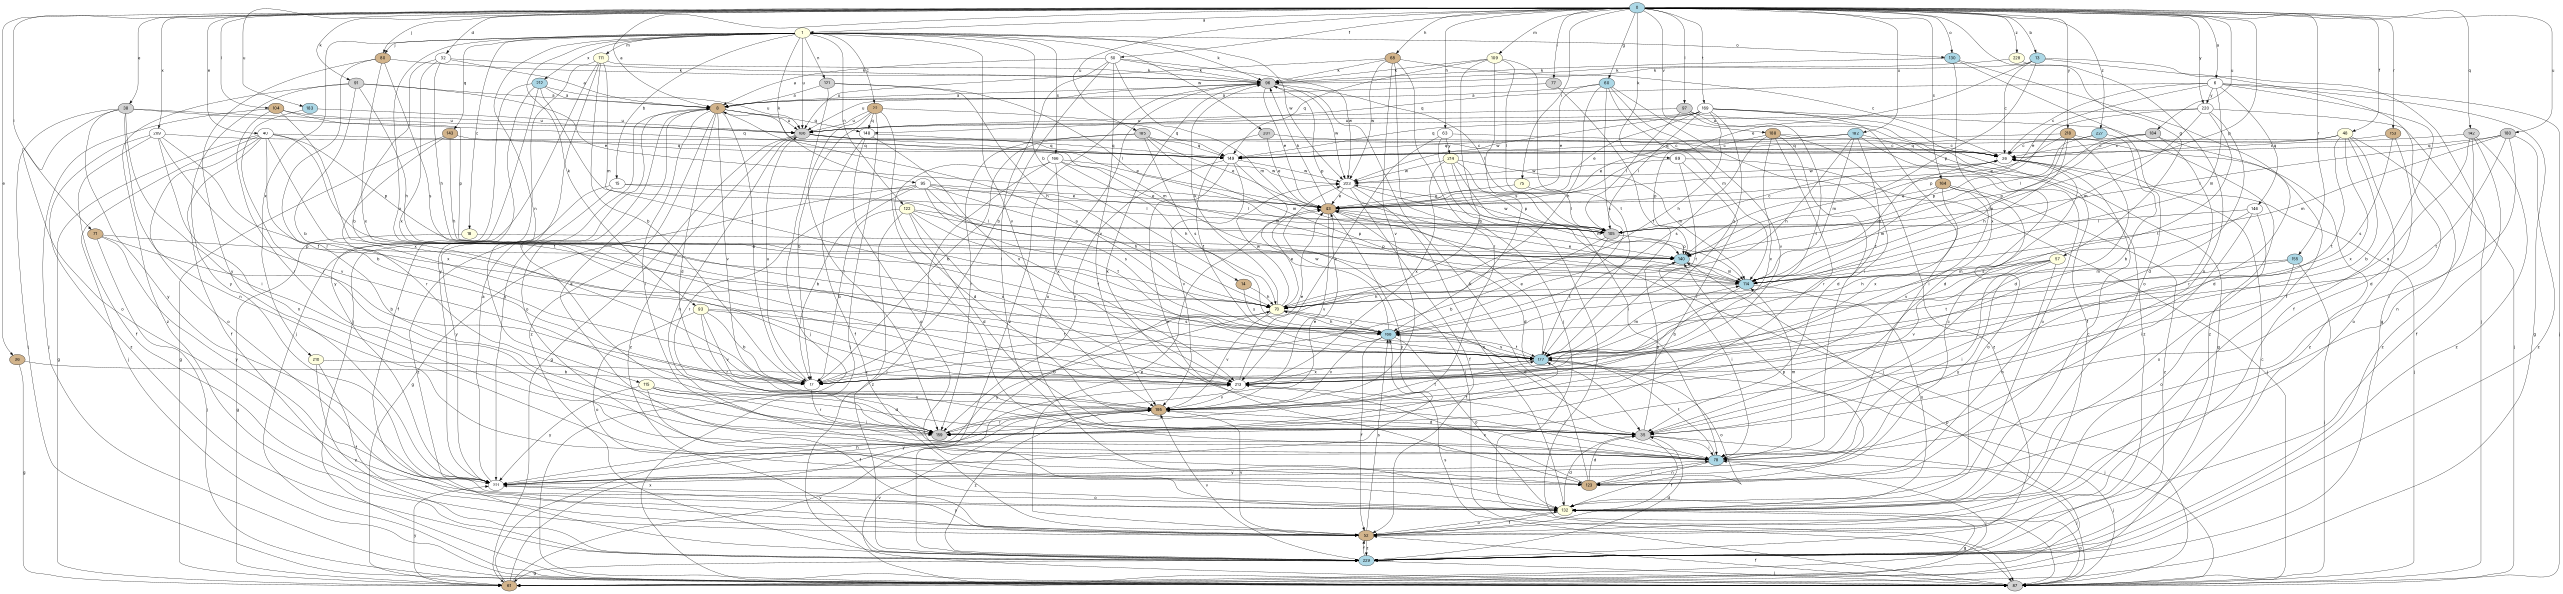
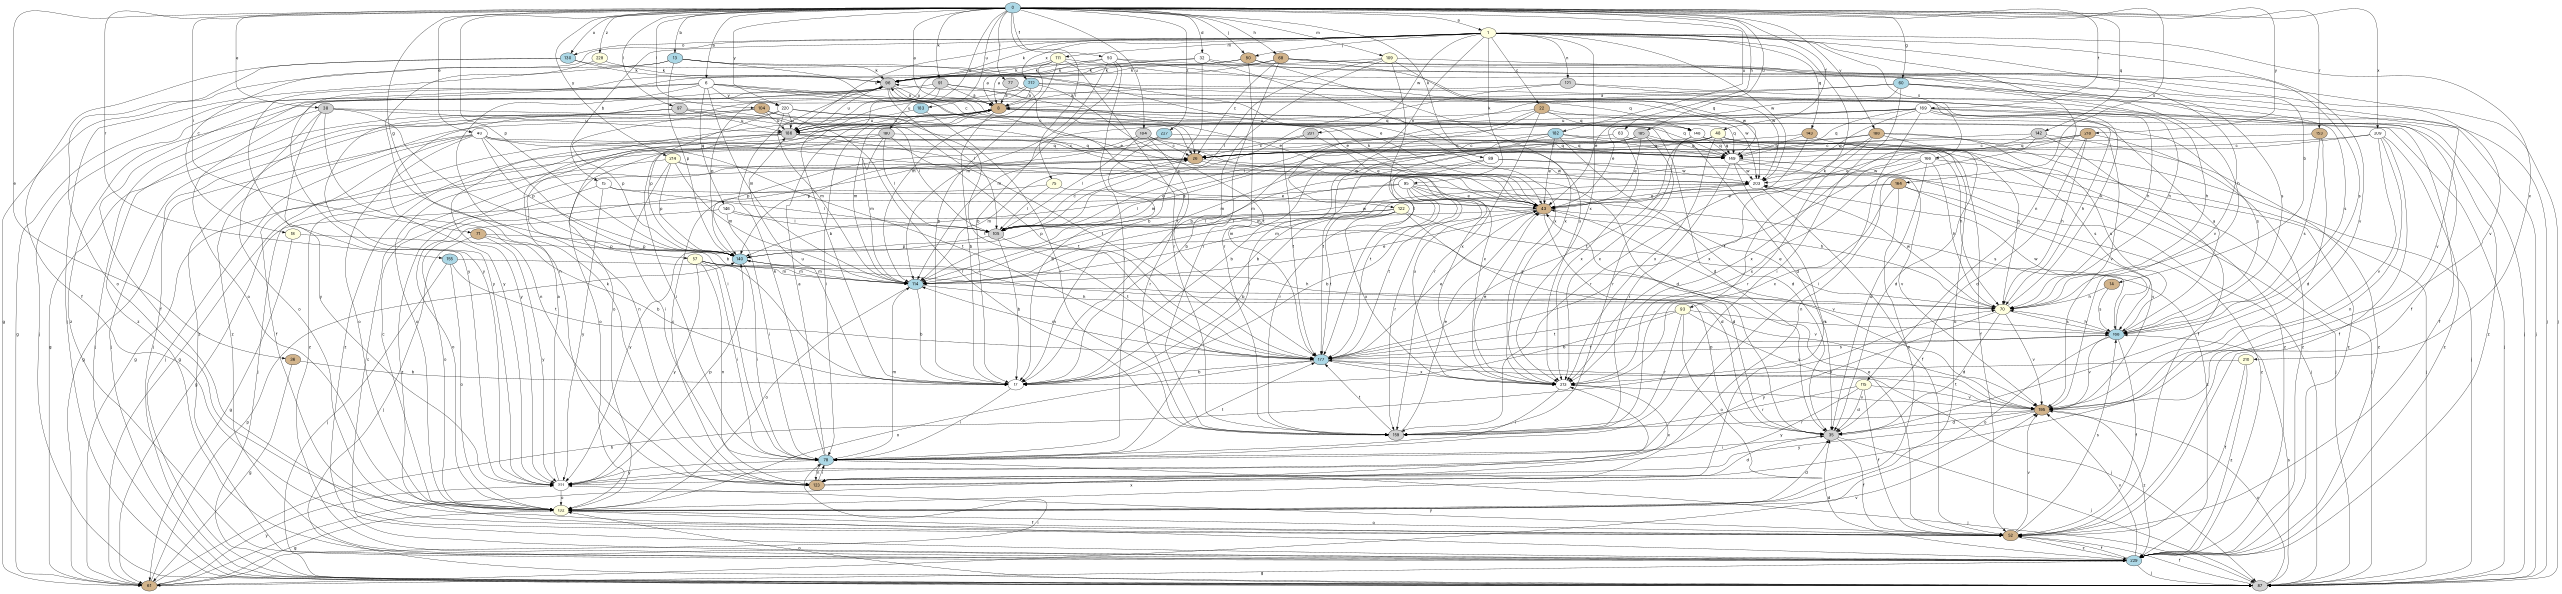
  strict digraph {
    fontname=Inter
    node [fillcolor=white fontname=Inter style=filled]
    edge [fontname=Inter]
    0 [fillcolor=lightblue]
    1 [fillcolor=lightyellow]
    6
    8 [fillcolor=tan]
    13 [fillcolor=lightblue]
    32
    36 [fillcolor=tan]
    38 [fillcolor=lightgrey]
    40
    48 [fillcolor=lightyellow]
    50
    57 [fillcolor=lightyellow]
    60 [fillcolor=lightblue]
    63
    68 [fillcolor=tan]
    71 [fillcolor=tan]
    75 [fillcolor=lightyellow]
    77 [fillcolor=lightgrey]
    80 [fillcolor=tan]
    89
    91 [fillcolor=lightgrey]
    97 [fillcolor=lightgrey]
    104 [fillcolor=tan]
    109 [fillcolor=lightyellow]
    130 [fillcolor=lightblue]
    140 [fillcolor=lightblue]
    142 [fillcolor=lightgrey]
    153 [fillcolor=tan]
    155 [fillcolor=lightblue]
    164 [fillcolor=tan]
    169
    180 [fillcolor=lightgrey]
    182 [fillcolor=lightblue]
    183 [fillcolor=lightblue]
    184 [fillcolor=lightgrey]
    185 [fillcolor=lightgrey]
    188 [fillcolor=tan]
    209
    214 [fillcolor=lightyellow]
    218 [fillcolor=tan]
    220
    227 [fillcolor=lightblue]
    228 [fillcolor=lightyellow]
    14 [fillcolor=tan]
    15
    18 [fillcolor=lightyellow]
    22 [fillcolor=tan]
    93 [fillcolor=lightyellow]
    95
    96 [fillcolor=lightgrey]
    111 [fillcolor=lightyellow]
    115 [fillcolor=lightyellow]
    121 [fillcolor=lightgrey]
    122 [fillcolor=lightyellow]
    143 [fillcolor=tan]
    166
    186 [fillcolor=lightgrey]
    195 [fillcolor=tan]
    201 [fillcolor=lightgrey]
    203
    210 [fillcolor=lightyellow]
    212 [fillcolor=lightblue]
    213
-   26
+   26 [fillcolor=tan]
    43 [fillcolor=tan]
    52 [fillcolor=tan]
    61 [fillcolor=tan]
    87 [fillcolor=lightgrey]
    114 [fillcolor=lightblue]
    146
    148
    17
    35 [fillcolor=lightgrey]
    78 [fillcolor=lightblue]
    132 [fillcolor=lightyellow]
    221
    229 [fillcolor=lightblue]
    70 [fillcolor=lightyellow]
    149
    123 [fillcolor=tan]
    177 [fillcolor=lightblue]
    168 [fillcolor=lightblue]
    159 [fillcolor=lightgrey]
    105 [fillcolor=lightgrey]
    0 -> 1 [label=a]
    0 -> 6 [label=a]
    0 -> 8 [label=a]
    0 -> 13 [label=b]
    0 -> 32 [label=d]
    0 -> 36 [label=e]
    0 -> 38 [label=e]
    0 -> 40 [label=e]
    0 -> 48 [label=f]
    0 -> 50 [label=f]
    0 -> 57 [label=g]
    0 -> 60 [label=g]
    0 -> 63 [label=h]
    0 -> 68 [label=h]
    0 -> 71 [label=i]
    0 -> 75 [label=i]
    0 -> 77 [label=i]
    0 -> 80 [label=j]
    0 -> 89 [label=k]
    0 -> 91 [label=k]
    0 -> 97 [label=l]
    0 -> 104 [label=l]
    0 -> 109 [label=m]
    0 -> 130 [label=o]
    0 -> 140 [label=p]
    0 -> 142 [label=q]
    0 -> 153 [label=r]
    0 -> 155 [label=r]
    0 -> 164 [label=s]
    0 -> 169 [label=t]
    0 -> 180 [label=u]
    0 -> 182 [label=u]
    0 -> 183 [label=u]
    0 -> 184 [label=u]
    0 -> 185 [label=u]
    0 -> 188 [label=v]
    0 -> 209 [label=x]
-   63 -> 214 [label=y]
+   0 -> 214 [label=y]
    0 -> 218 [label=y]
    0 -> 220 [label=y]
    0 -> 227 [label=z]
    0 -> 228 [label=z]
    1 -> 80 [label=j]
    1 -> 130 [label=o]
    1 -> 14 [label=b]
    1 -> 15 [label=b]
    1 -> 18 [label=c]
    1 -> 22 [label=c]
    1 -> 93 [label=k]
    1 -> 95 [label=k]
    1 -> 96 [label=k]
    1 -> 111 [label=m]
    1 -> 115 [label=n]
    1 -> 121 [label=n]
    1 -> 122 [label=n]
    1 -> 143 [label=q]
    1 -> 166 [label=s]
    1 -> 186 [label=u]
    1 -> 195 [label=v]
    1 -> 201 [label=w]
    1 -> 203 [label=w]
    1 -> 210 [label=x]
    1 -> 212 [label=x]
    1 -> 213 [label=x]
    6 -> 220 [label=y]
    6 -> 26 [label=c]
    6 -> 43 [label=e]
    6 -> 52 [label=f]
    6 -> 61 [label=g]
    6 -> 87 [label=j]
    6 -> 114 [label=m]
    6 -> 146 [label=q]
    6 -> 148 [label=q]
    8 -> 186 [label=u]
    8 -> 195 [label=v]
    8 -> 114 [label=m]
    8 -> 148 [label=q]
    8 -> 17 [label=b]
    8 -> 35 [label=d]
    8 -> 78 [label=i]
    8 -> 132 [label=o]
    8 -> 221 [label=y]
    8 -> 229 [label=z]
    13 -> 140 [label=p]
    13 -> 96 [label=k]
    13 -> 26 [label=c]
    13 -> 43 [label=e]
    13 -> 61 [label=g]
    13 -> 87 [label=j]
    32 -> 8 [label=a]
    32 -> 96 [label=k]
    32 -> 213 [label=x]
    32 -> 17 [label=b]
    32 -> 70 [label=h]
    36 -> 61 [label=g]
    36 -> 17 [label=b]
    38 -> 186 [label=u]
    38 -> 87 [label=j]
    38 -> 78 [label=i]
    38 -> 132 [label=o]
    38 -> 221 [label=y]
    38 -> 149 [label=q]
    38 -> 123 [label=n]
    40 -> 140 [label=p]
    40 -> 213 [label=x]
    40 -> 52 [label=f]
    40 -> 61 [label=g]
    40 -> 87 [label=j]
    40 -> 17 [label=b]
    40 -> 132 [label=o]
    40 -> 149 [label=q]
    40 -> 177 [label=t]
    48 -> 213 [label=x]
    48 -> 26 [label=c]
    48 -> 17 [label=b]
    48 -> 132 [label=o]
    48 -> 229 [label=z]
    48 -> 149 [label=q]
    48 -> 177 [label=t]
    50 -> 8 [label=a]
    50 -> 96 [label=k]
    50 -> 195 [label=v]
    50 -> 203 [label=w]
    50 -> 114 [label=m]
    50 -> 17 [label=b]
    50 -> 78 [label=i]
    57 -> 195 [label=v]
    57 -> 114 [label=m]
    57 -> 78 [label=i]
    57 -> 221 [label=y]
    57 -> 70 [label=h]
    57 -> 123 [label=n]
    60 -> 8 [label=a]
    60 -> 195 [label=v]
    60 -> 43 [label=e]
    60 -> 114 [label=m]
    60 -> 78 [label=i]
    60 -> 70 [label=h]
    60 -> 168 [label=s]
    63 -> 213 [label=x]
    63 -> 26 [label=c]
    63 -> 87 [label=j]
    68 -> 96 [label=k]
    68 -> 186 [label=u]
    68 -> 195 [label=v]
    68 -> 203 [label=w]
    68 -> 26 [label=c]
    68 -> 87 [label=j]
    68 -> 159 [label=r]
    71 -> 140 [label=p]
    71 -> 87 [label=j]
    71 -> 17 [label=b]
    71 -> 221 [label=y]
    75 -> 43 [label=e]
    75 -> 105 [label=l]
    77 -> 8 [label=a]
    77 -> 177 [label=t]
    80 -> 96 [label=k]
    80 -> 213 [label=x]
    80 -> 221 [label=y]
    80 -> 168 [label=s]
    80 -> 159 [label=r]
    89 -> 203 [label=w]
    89 -> 87 [label=j]
    89 -> 177 [label=t]
    89 -> 159 [label=r]
    91 -> 8 [label=a]
    91 -> 43 [label=e]
    91 -> 17 [label=b]
    91 -> 221 [label=y]
    91 -> 229 [label=z]
    91 -> 70 [label=h]
    97 -> 186 [label=u]
    97 -> 61 [label=g]
    97 -> 229 [label=z]
    97 -> 177 [label=t]
    97 -> 105 [label=l]
    104 -> 140 [label=p]
    104 -> 186 [label=u]
    104 -> 213 [label=x]
    104 -> 87 [label=j]
    104 -> 159 [label=r]
    109 -> 96 [label=k]
    109 -> 17 [label=b]
    109 -> 149 [label=q]
    109 -> 177 [label=t]
    109 -> 168 [label=s]
    109 -> 105 [label=l]
    130 -> 96 [label=k]
    130 -> 213 [label=x]
    130 -> 52 [label=f]
    130 -> 132 [label=o]
    140 -> 114 [label=m]
    140 -> 78 [label=i]
    142 -> 213 [label=x]
    142 -> 26 [label=c]
    142 -> 52 [label=f]
    142 -> 229 [label=z]
    142 -> 123 [label=n]
    153 -> 26 [label=c]
    153 -> 35 [label=d]
    153 -> 168 [label=s]
    155 -> 87 [label=j]
    155 -> 114 [label=m]
    155 -> 132 [label=o]
    155 -> 177 [label=t]
    164 -> 195 [label=v]
    164 -> 213 [label=x]
    164 -> 43 [label=e]
    164 -> 114 [label=m]
    164 -> 132 [label=o]
    164 -> 229 [label=z]
    169 -> 186 [label=u]
    169 -> 203 [label=w]
    169 -> 43 [label=e]
    169 -> 52 [label=f]
    169 -> 78 [label=i]
    169 -> 229 [label=z]
    169 -> 70 [label=h]
    169 -> 149 [label=q]
    169 -> 168 [label=s]
    169 -> 105 [label=l]
    180 -> 114 [label=m]
    180 -> 78 [label=i]
    180 -> 229 [label=z]
    180 -> 149 [label=q]
    180 -> 177 [label=t]
    180 -> 105 [label=l]
    182 -> 43 [label=e]
    182 -> 114 [label=m]
    182 -> 35 [label=d]
    182 -> 132 [label=o]
    182 -> 70 [label=h]
    182 -> 149 [label=q]
    182 -> 177 [label=t]
    183 -> 186 [label=u]
    183 -> 159 [label=r]
    184 -> 140 [label=p]
    184 -> 26 [label=c]
    184 -> 35 [label=d]
    184 -> 159 [label=r]
    184 -> 105 [label=l]
    185 -> 43 [label=e]
    185 -> 114 [label=m]
    185 -> 17 [label=b]
    185 -> 149 [label=q]
    185 -> 168 [label=s]
    185 -> 159 [label=r]
    188 -> 140 [label=p]
    188 -> 213 [label=x]
    188 -> 26 [label=c]
    188 -> 35 [label=d]
    188 -> 229 [label=z]
    188 -> 168 [label=s]
    188 -> 159 [label=r]
    209 -> 195 [label=v]
    209 -> 26 [label=c]
    209 -> 52 [label=f]
    209 -> 229 [label=z]
    209 -> 123 [label=n]
    209 -> 177 [label=t]
    214 -> 140 [label=p]
    214 -> 203 [label=w]
    214 -> 213 [label=x]
    214 -> 87 [label=j]
    214 -> 114 [label=m]
    214 -> 78 [label=i]
    218 -> 43 [label=e]
    218 -> 114 [label=m]
    218 -> 35 [label=d]
    218 -> 229 [label=z]
    218 -> 70 [label=h]
    218 -> 149 [label=q]
    220 -> 140 [label=p]
    220 -> 186 [label=u]
    220 -> 87 [label=j]
    220 -> 114 [label=m]
    220 -> 35 [label=d]
    220 -> 177 [label=t]
    227 -> 140 [label=p]
    227 -> 17 [label=b]
    227 -> 149 [label=q]
    228 -> 96 [label=k]
    228 -> 123 [label=n]
    14 -> 70 [label=h]
    14 -> 168 [label=s]
    15 -> 43 [label=e]
    15 -> 221 [label=y]
    15 -> 229 [label=z]
    15 -> 105 [label=l]
    18 -> 140 [label=p]
    18 -> 61 [label=g]
    22 -> 186 [label=u]
    22 -> 87 [label=j]
    22 -> 148 [label=q]
    22 -> 17 [label=b]
    22 -> 78 [label=i]
    22 -> 149 [label=q]
    22 -> 159 [label=r]
    93 -> 195 [label=v]
    93 -> 17 [label=b]
    93 -> 132 [label=o]
    93 -> 177 [label=t]
    93 -> 168 [label=s]
    93 -> 159 [label=r]
    95 -> 43 [label=e]
    95 -> 61 [label=g]
    95 -> 17 [label=b]
    95 -> 70 [label=h]
    95 -> 177 [label=t]
    95 -> 168 [label=s]
    95 -> 159 [label=r]
    95 -> 105 [label=l]
    96 -> 8 [label=a]
    96 -> 140 [label=p]
    96 -> 186 [label=u]
    96 -> 203 [label=w]
    96 -> 43 [label=e]
    96 -> 132 [label=o]
    96 -> 229 [label=z]
    96 -> 105 [label=l]
    111 -> 96 [label=k]
    111 -> 87 [label=j]
    111 -> 114 [label=m]
    111 -> 17 [label=b]
    111 -> 221 [label=y]
    111 -> 159 [label=r]
    115 -> 195 [label=v]
    115 -> 52 [label=f]
    115 -> 35 [label=d]
    115 -> 221 [label=y]
    115 -> 159 [label=r]
    121 -> 8 [label=a]
    121 -> 87 [label=j]
    121 -> 70 [label=h]
    121 -> 105 [label=l]
    122 -> 140 [label=p]
    122 -> 213 [label=x]
    122 -> 17 [label=b]
    122 -> 35 [label=d]
    122 -> 229 [label=z]
    122 -> 177 [label=t]
    122 -> 105 [label=l]
    143 -> 61 [label=g]
    143 -> 70 [label=h]
    143 -> 149 [label=q]
    143 -> 159 [label=r]
    166 -> 203 [label=w]
    166 -> 213 [label=x]
    166 -> 87 [label=j]
    166 -> 114 [label=m]
    166 -> 35 [label=d]
    166 -> 70 [label=h]
    186 -> 26 [label=c]
    186 -> 43 [label=e]
    186 -> 61 [label=g]
    186 -> 229 [label=z]
    186 -> 149 [label=q]
    186 -> 123 [label=n]
    195 -> 35 [label=d]
    195 -> 221 [label=y]
    195 -> 229 [label=z]
    195 -> 177 [label=t]
    195 -> 159 [label=r]
    201 -> 26 [label=c]
    201 -> 43 [label=e]
    201 -> 177 [label=t]
    203 -> 43 [label=e]
    203 -> 52 [label=f]
    203 -> 114 [label=m]
-   203 -> 132 [label=o]
+   75 -> 132 [label=o]
    210 -> 213 [label=x]
    210 -> 52 [label=f]
    210 -> 229 [label=z]
    212 -> 8 [label=a]
    212 -> 186 [label=u]
    212 -> 52 [label=f]
    212 -> 87 [label=j]
    212 -> 221 [label=y]
    212 -> 177 [label=t]
    213 -> 195 [label=v]
    213 -> 43 [label=e]
    213 -> 78 [label=i]
    26 -> 203 [label=w]
    26 -> 87 [label=j]
    26 -> 114 [label=m]
    43 -> 96 [label=k]
    43 -> 195 [label=v]
    43 -> 35 [label=d]
    43 -> 221 [label=y]
    43 -> 105 [label=l]
    52 -> 195 [label=v]
    52 -> 43 [label=e]
    52 -> 132 [label=o]
    52 -> 221 [label=y]
    52 -> 229 [label=z]
    52 -> 168 [label=s]
    61 -> 140 [label=p]
    61 -> 195 [label=v]
    61 -> 213 [label=x]
    61 -> 78 [label=i]
    61 -> 221 [label=y]
    61 -> 70 [label=h]
    87 -> 195 [label=v]
    87 -> 52 [label=f]
    87 -> 132 [label=o]
    87 -> 168 [label=s]
    114 -> 43 [label=e]
    114 -> 17 [label=b]
    114 -> 132 [label=o]
    114 -> 70 [label=h]
    146 -> 78 [label=i]
    146 -> 132 [label=o]
    146 -> 168 [label=s]
    146 -> 105 [label=l]
    148 -> 213 [label=x]
    148 -> 52 [label=f]
    148 -> 132 [label=o]
    148 -> 149 [label=q]
    17 -> 186 [label=u]
    17 -> 78 [label=i]
    35 -> 140 [label=p]
    35 -> 52 [label=f]
    35 -> 87 [label=j]
    35 -> 78 [label=i]
    78 -> 8 [label=a]
    78 -> 96 [label=k]
    78 -> 87 [label=j]
    78 -> 114 [label=m]
    78 -> 221 [label=y]
    78 -> 123 [label=n]
    78 -> 177 [label=t]
    132 -> 26 [label=c]
    132 -> 52 [label=f]
    132 -> 61 [label=g]
    132 -> 35 [label=d]
    221 -> 8 [label=a]
    221 -> 140 [label=p]
    221 -> 132 [label=o]
    229 -> 195 [label=v]
    229 -> 26 [label=c]
    229 -> 52 [label=f]
    229 -> 61 [label=g]
    229 -> 87 [label=j]
    229 -> 35 [label=d]
    70 -> 96 [label=k]
    70 -> 195 [label=v]
    70 -> 203 [label=w]
    70 -> 43 [label=e]
    70 -> 35 [label=d]
    70 -> 221 [label=y]
    70 -> 168 [label=s]
    149 -> 195 [label=v]
    149 -> 203 [label=w]
    149 -> 87 [label=j]
    149 -> 123 [label=n]
    149 -> 159 [label=r]
    123 -> 96 [label=k]
    123 -> 213 [label=x]
    123 -> 26 [label=c]
    123 -> 35 [label=d]
    123 -> 78 [label=i]
    177 -> 213 [label=x]
    177 -> 43 [label=e]
    177 -> 87 [label=j]
    177 -> 114 [label=m]
    177 -> 17 [label=b]
    177 -> 132 [label=o]
    177 -> 168 [label=s]
    168 -> 8 [label=a]
    168 -> 195 [label=v]
    168 -> 203 [label=w]
    168 -> 52 [label=f]
    168 -> 132 [label=o]
    168 -> 70 [label=h]
    168 -> 177 [label=t]
    159 -> 43 [label=e]
    159 -> 177 [label=t]
    105 -> 140 [label=p]
    105 -> 203 [label=w]
    105 -> 26 [label=c]
    105 -> 17 [label=b]
    105 -> 177 [label=t]
  }
